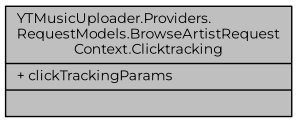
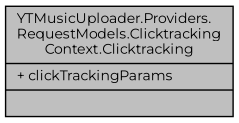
  digraph {
    fontname=Montserrat
-   n1 [color=black fillcolor=grey75 fontcolor=black fontname=Montserrat fontsize=10 height=0.2 label="{YTMusicUploader.Providers.\lRequestModels.BrowseArtistRequest\lContext.Clicktracking\n|+ clickTrackingParams\l|}" shape=record style=filled width=0.4]
+   n1 [color=black fillcolor=grey75 fontcolor=black fontname=Montserrat fontsize=10 height=0.2 label="{YTMusicUploader.Providers.\lRequestModels.Clicktracking\lContext.Clicktracking\n|+ clickTrackingParams\l|}" shape=record style=filled width=0.4]
  }
